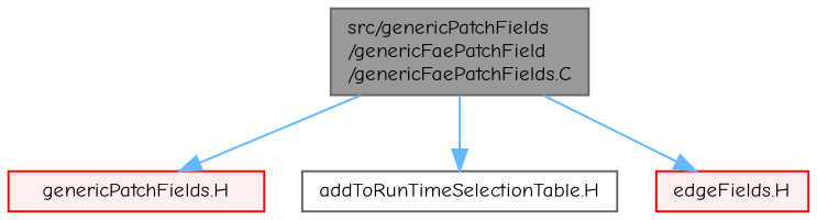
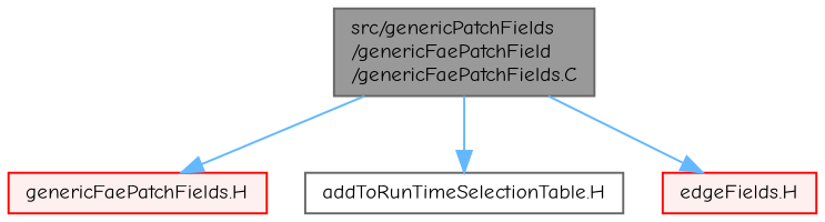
  digraph {
    fontname="Comic Neue"
    node [color=red fillcolor="#FFF0F0" fontname="Comic Neue" fontsize=10 shape=box style=filled]
    edge [color=steelblue1 fontname="Comic Neue" fontsize=10 labelfontname=Helvetica labelfontsize=10 style=solid]
    n1 [color=gray40 fillcolor=grey60 fontcolor=black height=0.2 label="src/genericPatchFields\l/genericFaePatchField\l/genericFaePatchFields.C" width=0.4]
-   n2 [height=0.2 label="genericPatchFields.H" width=0.4]
+   n2 [height=0.2 label="genericFaePatchFields.H" width=0.4]
    n3 [color=grey40 fillcolor=white height=0.2 label="addToRunTimeSelectionTable.H" width=0.4]
    n4 [height=0.2 label="edgeFields.H" width=0.4]
    n1 -> n2
    n1 -> n3
    n1 -> n4
  }
